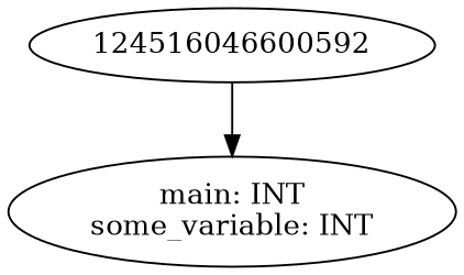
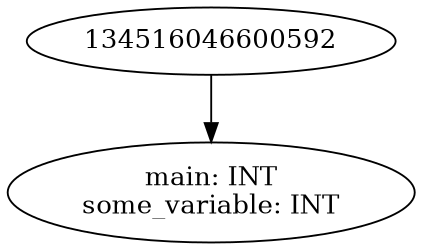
  digraph {
    n1 [label="main: INT\nsome_variable: INT"]
-   134516046600592 [label=124516046600592]
+   134516046600592
    134516046600592 -> n1
  }
